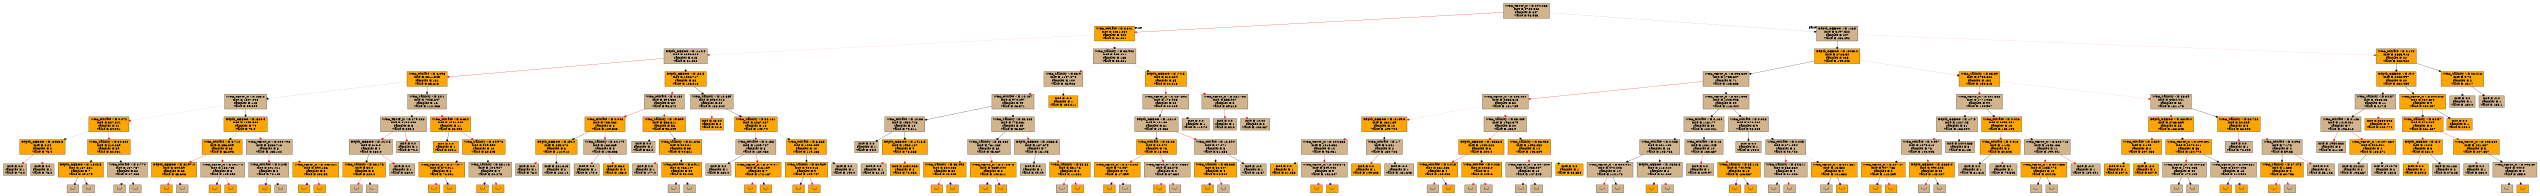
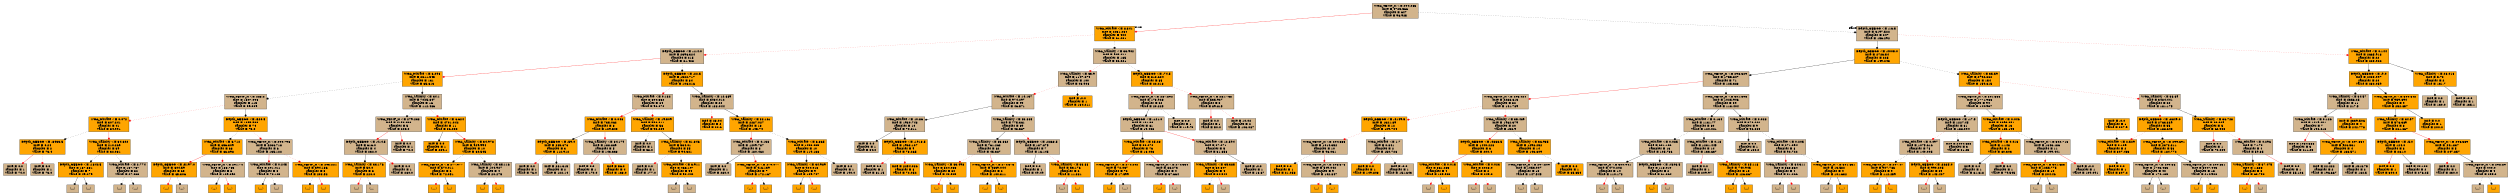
  digraph {
    node [fillcolor=tan shape=box style=filled]
    edge [arrowhead=diamond color=black style=dotted]
    n1 [label="WOA_TEMP_K <= 294.265\nmse = 4725.566\nsamples = 647\nvalue = 96.925"]
    n2 [fillcolor=orange label="WOA_Nitrate <= 8.341\nmse = 2251.254\nsamples = 400\nvalue = 61.231"]
    n3 [label="Depth_GEBCO <= -16.5\nmse = 3197.522\nsamples = 247\nvalue = 156.292"]
    n4 [label="Depth_GEBCO <= -114.0\nmse = 2396.324\nsamples = 215\nvalue = 81.428"]
    n5 [label="WOA_Salinity <= 33.902\nmse = 925.411\nsamples = 185\nvalue = 36.021"]
    n6 [fillcolor=orange label="Depth_GEBCO <= -4005.0\nmse = 2726.54\nsamples = 225\nvalue = 149.243"]
    n7 [fillcolor=orange label="WOA_Nitrate <= 0.144\nmse = 2665.918\nsamples = 22\nvalue = 223.922"]
    n8 [fillcolor=orange label="WOA_Nitrate <= 6.298\nmse = 2311.545\nsamples = 131\nvalue = 65.613"]
    n9 [fillcolor=orange label="Depth_GEBCO <= -22.5\nmse = 1522.717\nsamples = 84\nvalue = 106.216"]
    n10 [label="WOA_Salinity <= 33.9\nmse = 1147.674\nsamples = 100\nvalue = 48.908"]
    n11 [fillcolor=orange label="Depth_GEBCO <= -74.5\nmse = 318.684\nsamples = 85\nvalue = 22.213"]
    n12 [label="WOA_TEMP_K <= 288.2\nmse = 1307.098\nsamples = 115\nvalue = 59.089"]
    n13 [label="WOA_Salinity <= 34.1\nmse = 7025.847\nsamples = 16\nvalue = 112.486"]
    n14 [label="WOA_Nitrate <= 0.132\nmse = 694.332\nsamples = 64\nvalue = 96.872"]
    n15 [label="WOA_Salinity <= 12.689\nmse = 3034.012\nsamples = 20\nvalue = 138.044"]
    n16 [fillcolor=orange label="WOA_Nitrate <= 0.072\nmse = 307.241\nsamples = 41\nvalue = 34.991"]
    n17 [fillcolor=orange label="Depth_GEBCO <= -520.5\nmse = 1355.533\nsamples = 74\nvalue = 73.0"]
    n18 [label="WOA_TEMP_K <= 279.238\nmse = 4158.333\nsamples = 5\nvalue = 205.0"]
    n19 [fillcolor=orange label="WOA_Nitrate <= 6.624\nmse = 4701.042\nsamples = 11\nvalue = 86.053"]
    n20 [fillcolor=orange label="Depth_GEBCO <= -3433.5\nmse = 0.24\nsamples = 2\nvalue = 73.4"]
    n21 [fillcolor=orange label="WOA_Salinity <= 34.602\nmse = 210.269\nsamples = 39\nvalue = 32.081"]
    n22 [fillcolor=orange label="WOA_Nitrate <= 3.712\nmse = 656.309\nsamples = 68\nvalue = 66.898"]
    n23 [label="WOA_TEMP_K <= 290.796\nmse = 4236.718\nsamples = 6\nvalue = 135.122"]
    n24 [label="mse = 0.0\nsamples = 1\nvalue = 74.0"]
    n25 [label="mse = 0.0\nsamples = 1\nvalue = 73.0"]
    n26 [fillcolor=orange label="Depth_GEBCO <= -1842.5\nmse = 137.531\nsamples = 7\nvalue = 49.279"]
    n27 [label="WOA_Nitrate <= 2.774\nmse = 137.767\nsamples = 32\nvalue = 27.863"]
    n28 [label="(...)"]
    n29 [label="(...)"]
    n30 [label="(...)"]
    n31 [label="(...)"]
    n32 [fillcolor=orange label="Depth_GEBCO <= -5197.0\nmse = 604.59\nsamples = 65\nvalue = 65.306"]
    n33 [label="WOA_TEMP_K <= 291.74\nmse = 135.785\nsamples = 3\nvalue = 109.892"]
    n34 [label="WOA_Nitrate <= 0.245\nmse = 291.411\nsamples = 3\nvalue = 78.123"]
    n35 [fillcolor=orange label="WOA_TEMP_K <= 293.221\nmse = 394.186\nsamples = 3\nvalue = 203.52"]
    n36 [fillcolor=orange label="(...)"]
    n37 [label="(...)"]
    n38 [fillcolor=orange label="(...)"]
    n39 [fillcolor=orange label="(...)"]
    n40 [fillcolor=orange label="(...)"]
    n41 [label="(...)"]
    n42 [fillcolor=orange label="(...)"]
    n43 [fillcolor=orange label="(...)"]
    n44 [label="Depth_GEBCO <= -414.5\nmse = 616.0\nsamples = 4\nvalue = 232.0"]
    n45 [label="mse = 0.0\nsamples = 1\nvalue = 70.0"]
    n46 [fillcolor=orange label="mse = 0.0\nsamples = 1\nvalue = 239.1"]
    n47 [fillcolor=orange label="WOA_Salinity <= 34.978\nmse = 929.994\nsamples = 10\nvalue = 60.545"]
    n48 [fillcolor=orange label="WOA_Salinity <= 33.176\nmse = 50.0\nsamples = 3\nvalue = 220.0"]
    n49 [label="mse = 0.0\nsamples = 1\nvalue = 280.0"]
    n50 [label="(...)"]
    n51 [label="(...)"]
    n52 [fillcolor=orange label="WOA_TEMP_K <= 277.977\nmse = 570.011\nsamples = 6\nvalue = 72.051"]
    n53 [label="WOA_Salinity <= 35.116\nmse = 104.927\nsamples = 4\nvalue = 20.275"]
    n54 [fillcolor=orange label="(...)"]
    n55 [fillcolor=orange label="(...)"]
    n56 [fillcolor=orange label="(...)"]
    n57 [fillcolor=orange label="(...)"]
    n58 [fillcolor=orange label="WOA_Nitrate <= 0.048\nmse = 735.062\nsamples = 8\nvalue = 129.505"]
    n59 [fillcolor=orange label="WOA_Salinity <= 19.509\nmse = 556.811\nsamples = 56\nvalue = 93.209"]
    n60 [fillcolor=orange label="mse = 23.04\nsamples = 2\nvalue = 22.6"]
    n61 [fillcolor=orange label="WOA_Salinity <= 32.161\nmse = 2287.027\nsamples = 18\nvalue = 145.74"]
    n62 [fillcolor=orange label="Depth_GEBCO <= -59.0\nmse = 885.676\nsamples = 3\nvalue = 112.912"]
    n63 [label="WOA_Salinity <= 34.179\nmse = 188.889\nsamples = 5\nvalue = 143.333"]
    n64 [label="mse = 0.0\nsamples = 1\nvalue = 58.0"]
    n65 [fillcolor=orange label="WOA_Salinity <= 31.846\nmse = 534.01\nsamples = 55\nvalue = 94.321"]
    n66 [label="mse = 0.0\nsamples = 1\nvalue = 76.0"]
    n67 [label="mse = 681.315\nsamples = 2\nvalue = 122.14"]
    n68 [label="mse = 0.0\nsamples = 1\nvalue = 170.0"]
    n69 [fillcolor=orange label="mse = 56.0\nsamples = 4\nvalue = 138.0"]
    n70 [label="mse = 0.0\nsamples = 1\nvalue = 177.0"]
    n71 [fillcolor=orange label="WOA_Nitrate <= 6.911\nmse = 466.197\nsamples = 54\nvalue = 93.442"]
    n72 [label="(...)"]
    n73 [label="(...)"]
    n74 [label="WOA_Nitrate <= 0.138\nmse = 1209.787\nsamples = 8\nvalue = 180.462"]
    n75 [fillcolor=orange label="WOA_Nitrate <= 6.865\nmse = 1483.885\nsamples = 10\nvalue = 119.188"]
    n76 [label="mse = 0.0\nsamples = 1\nvalue = 280.0"]
    n77 [fillcolor=orange label="WOA_TEMP_K <= 279.077\nmse = 416.139\nsamples = 7\nvalue = 172.167"]
    n78 [fillcolor=orange label="WOA_Salinity <= 34.989\nmse = 924.018\nsamples = 9\nvalue = 109.747"]
    n79 [label="mse = 0.0\nsamples = 1\nvalue = 190.0"]
    n80 [fillcolor=orange label="(...)"]
    n81 [fillcolor=orange label="(...)"]
    n82 [fillcolor=orange label="(...)"]
    n83 [fillcolor=orange label="(...)"]
    n84 [label="WOA_Nitrate <= 14.137\nmse = 974.297\nsamples = 99\nvalue = 46.571"]
    n85 [fillcolor=orange label="mse = -0.0\nsamples = 1\nvalue = 134.211"]
    n86 [label="WOA_TEMP_K <= 287.892\nmse = 173.928\nsamples = 82\nvalue = 20.225"]
    n87 [label="WOA_TEMP_K <= 281.738\nmse = 535.927\nsamples = 3\nvalue = 89.815"]
    n88 [label="WOA_Nitrate <= 10.86\nmse = 1930.748\nsamples = 10\nvalue = 70.811"]
    n89 [label="WOA_Salinity <= 33.865\nmse = 775.361\nsamples = 89\nvalue = 43.587"]
    n90 [label="mse = 0.0\nsamples = 1\nvalue = 34.0"]
    n91 [fillcolor=orange label="Depth_GEBCO <= -1913.5\nmse = 1963.107\nsamples = 9\nvalue = 73.265"]
    n92 [label="WOA_Salinity <= 33.862\nmse = 761.263\nsamples = 82\nvalue = 45.387"]
    n93 [label="Depth_GEBCO <= -2868.5\nmse = 187.875\nsamples = 7\nvalue = 16.145"]
    n94 [label="mse = 0.0\nsamples = 1\nvalue = 81.15"]
    n95 [fillcolor=orange label="mse = 2254.086\nsamples = 8\nvalue = 72.052"]
    n96 [fillcolor=orange label="WOA_Salinity <= 33.498\nmse = 524.088\nsamples = 80\nvalue = 43.525"]
    n97 [fillcolor=orange label="WOA_TEMP_K <= 274.575\nmse = 4639.044\nsamples = 2\nvalue = 100.311"]
    n98 [label="mse = 0.0\nsamples = 1\nvalue = 49.49"]
    n99 [fillcolor=orange label="WOA_Salinity <= 33.88\nmse = 33.176\nsamples = 6\nvalue = 11.381"]
    n100 [fillcolor=orange label="(...)"]
    n101 [fillcolor=orange label="(...)"]
    n102 [fillcolor=orange label="(...)"]
    n103 [fillcolor=orange label="(...)"]
    n104 [label="(...)"]
    n105 [fillcolor=orange label="(...)"]
    n106 [label="Depth_GEBCO <= -121.0\nmse = 101.33\nsamples = 81\nvalue = 19.488"]
    n107 [label="mse = 0.0\nsamples = 1\nvalue = 119.73"]
    n108 [label="mse = 0.0\nsamples = 1\nvalue = 50.0"]
    n109 [label="mse = 10.02\nsamples = 2\nvalue = 103.087"]
    n110 [fillcolor=orange label="WOA_Nitrate <= 25.28\nmse = 88.272\nsamples = 76\nvalue = 18.408"]
    n111 [label="WOA_Nitrate <= 12.594\nmse = 87.271\nsamples = 5\nvalue = 31.658"]
    n112 [fillcolor=orange label="WOA_TEMP_K <= 274.292\nmse = 72.037\nsamples = 72\nvalue = 17.599"]
    n113 [label="WOA_TEMP_K <= 274.334\nmse = 88.273\nsamples = 4\nvalue = 37.664"]
    n114 [fillcolor=orange label="WOA_Salinity <= 35.385\nmse = 60.847\nsamples = 4\nvalue = 34.544"]
    n115 [label="mse = -0.0\nsamples = 1\nvalue = 18.67"]
    n116 [fillcolor=orange label="(...)"]
    n117 [label="(...)"]
    n118 [fillcolor=orange label="(...)"]
    n119 [label="(...)"]
    n120 [fillcolor=orange label="(...)"]
    n121 [label="(...)"]
    n122 [label="WOA_TEMP_K <= 298.529\nmse = 1755.307\nsamples = 71\nvalue = 125.383"]
    n123 [fillcolor=orange label="WOA_Salinity <= 35.59\nmse = 2792.862\nsamples = 154\nvalue = 159.815"]
    n124 [fillcolor=orange label="Depth_GEBCO <= -9.0\nmse = 2083.997\nsamples = 20\nvalue = 232.059"]
    n125 [fillcolor=orange label="WOA_Salinity <= 28.016\nmse = 5.78\nsamples = 2\nvalue = 131.7"]
    n126 [label="WOA_TEMP_K <= 296.424\nmse = 2288.613\nsamples = 32\nvalue = 141.789"]
    n127 [label="WOA_TEMP_K <= 301.595\nmse = 1025.906\nsamples = 39\nvalue = 113.404"]
    n128 [label="WOA_TEMP_K <= 301.533\nmse = 1771.966\nsamples = 94\nvalue = 144.937"]
    n129 [label="WOA_Salinity <= 36.69\nmse = 3484.441\nsamples = 60\nvalue = 181.175"]
    n130 [fillcolor=orange label="Depth_GEBCO <= -4149.5\nmse = 1321.89\nsamples = 12\nvalue = 109.704"]
    n131 [label="WOA_Salinity <= 35.489\nmse = 1962.379\nsamples = 20\nvalue = 158.9"]
    n132 [label="WOA_Nitrate <= 0.134\nmse = 1131.77\nsamples = 30\nvalue = 120.021"]
    n133 [label="WOA_Nitrate <= 0.028\nmse = 378.222\nsamples = 9\nvalue = 96.864"]
    n134 [label="WOA_TEMP_K <= 294.633\nmse = 1014.352\nsamples = 10\nvalue = 96.031"]
    n135 [label="WOA_Nitrate <= 1.7\nmse = 0.841\nsamples = 2\nvalue = 150.726"]
    n136 [fillcolor=orange label="Depth_GEBCO <= -4868.5\nmse = 1440.228\nsamples = 6\nvalue = 200.4"]
    n137 [fillcolor=orange label="WOA_Salinity <= 36.985\nmse = 1298.252\nsamples = 14\nvalue = 143.809"]
    n138 [fillcolor=orange label="mse = 0.0\nsamples = 1\nvalue = 21.053"]
    n139 [label="WOA_TEMP_K <= 295.375\nmse = 549.042\nsamples = 9\nvalue = 102.847"]
    n140 [fillcolor=orange label="mse = 0.0\nsamples = 1\nvalue = 149.808"]
    n141 [label="mse = -0.0\nsamples = 1\nvalue = 151.643"]
    n142 [fillcolor=orange label="(...)"]
    n143 [fillcolor=orange label="(...)"]
    n144 [fillcolor=orange label="WOA_Nitrate <= 0.015\nmse = 361.233\nsamples = 4\nvalue = 185.533"]
    n145 [fillcolor=orange label="WOA_Nitrate <= 0.023\nmse = 2025.0\nvalue = 2\nvalue = 245.0"]
    n146 [label="WOA_TEMP_K <= 297.809\nmse = 1053.007\nsamples = 13\nvalue = 147.545"]
    n147 [fillcolor=orange label="mse = 0.0\nsamples = 1\nvalue = 65.354"]
    n148 [label="(...)"]
    n149 [fillcolor=orange label="(...)"]
    n150 [label="(...)"]
    n151 [label="(...)"]
    n152 [label="(...)"]
    n153 [label="(...)"]
    n154 [label="WOA_Nitrate <= 0.085\nmse = 631.106\nsamples = 16\nvalue = 105.786"]
    n155 [label="WOA_Nitrate <= 0.18\nmse = 1231.445\nsamples = 14\nvalue = 133.637"]
    n156 [label="mse = 0.0\nsamples = 1\nvalue = 130.0"]
    n157 [label="WOA_Nitrate <= 0.205\nmse = 271.094\nsamples = 8\nvalue = 92.722"]
    n158 [label="WOA_TEMP_K <= 300.941\nmse = 470.208\nsamples = 14\nvalue = 110.178"]
    n159 [label="Depth_GEBCO <= -4806.5\nmse = 118.019\nsamples = 2\nvalue = 61.864"]
    n160 [label="mse = 0.0\nsamples = 1\nvalue = 209.97"]
    n161 [fillcolor=orange label="WOA_Salinity <= 35.118\nmse = 740.945\nsamples = 13\nvalue = 126.367"]
    n162 [label="(...)"]
    n163 [label="(...)"]
    n164 [fillcolor=orange label="(...)"]
    n165 [label="(...)"]
    n166 [fillcolor=orange label="(...)"]
    n167 [fillcolor=orange label="(...)"]
    n168 [label="WOA_Salinity <= 34.311\nmse = 368.864\nsamples = 4\nvalue = 81.266"]
    n169 [fillcolor=orange label="WOA_TEMP_K <= 301.631\nmse = 13.582\nsamples = 4\nvalue = 101.632"]
    n170 [label="(...)"]
    n171 [label="(...)"]
    n172 [label="(...)"]
    n173 [fillcolor=orange label="(...)"]
    n174 [label="Depth_GEBCO <= -17.5\nmse = 1227.45\nsamples = 81\nvalue = 138.094"]
    n175 [fillcolor=orange label="WOA_Nitrate <= 0.046\nmse = 3090.851\nsamples = 13\nvalue = 183.195"]
    n176 [fillcolor=orange label="Depth_GEBCO <= -3849.0\nmse = 2763.339\nsamples = 55\nvalue = 188.645"]
    n177 [fillcolor=orange label="WOA_Salinity <= 36.728\nmse = 30.029\nsamples = 5\nvalue = 62.903"]
    n178 [label="WOA_Nitrate <= 0.097\nmse = 1075.616\nsamples = 78\nvalue = 140.005"]
    n179 [label="mse = 2404.688\nsamples = 3\nvalue = 81.25"]
    n180 [fillcolor=orange label="WOA_Nitrate <= 0.016\nmse = 1.148\nsamples = 2\nvalue = 80.303"]
    n181 [label="WOA_TEMP_K <= 302.716\nmse = 1643.186\nsamples = 11\nvalue = 199.441"]
    n182 [fillcolor=orange label="WOA_TEMP_K <= 297.47\nmse = 907.786\nsamples = 9\nvalue = 112.259"]
    n183 [fillcolor=orange label="Depth_GEBCO <= -3685.0\nmse = 990.205\nsamples = 69\nvalue = 143.407"]
    n184 [fillcolor=orange label="(...)"]
    n185 [fillcolor=orange label="(...)"]
    n186 [label="(...)"]
    n187 [label="(...)"]
    n188 [label="mse = 0.0\nsamples = 1\nvalue = 81.818"]
    n189 [label="mse = 0.0\nsamples = 1\nvalue = 79.545"]
    n190 [fillcolor=orange label="WOA_TEMP_K <= 301.685\nmse = 1255.775\nsamples = 10\nvalue = 204.46"]
    n191 [label="mse = -0.0\nsamples = 1\nvalue = 109.091"]
    n192 [label="(...)"]
    n193 [label="(...)"]
    n194 [fillcolor=orange label="WOA_Nitrate <= 2.529\nmse = 0.109\nsamples = 2\nvalue = 307.433"]
    n195 [fillcolor=orange label="WOA_TEMP_K <= 299.691\nmse = 2378.311\nsamples = 53\nvalue = 184.772"]
    n196 [label="mse = 0.0\nsamples = 1\nvalue = 70.009"]
    n197 [label="WOA_Nitrate <= 0.296\nmse = 7.173\nsamples = 4\nvalue = 59.35"]
    n198 [fillcolor=orange label="mse = 0.0\nsamples = 1\nvalue = 307.2"]
    n199 [fillcolor=orange label="mse = -0.0\nsamples = 1\nvalue = 307.9"]
    n200 [label="WOA_TEMP_K <= 299.36\nmse = 1708.465\nsamples = 40\nvalue = 174.135"]
    n201 [label="WOA_TEMP_K <= 299.831\nmse = 3047.443\nsamples = 13\nvalue = 214.908"]
    n202 [label="(...)"]
    n203 [label="(...)"]
    n204 [fillcolor=orange label="(...)"]
    n205 [fillcolor=orange label="(...)"]
    n206 [fillcolor=orange label="WOA_Salinity <= 37.475\nmse = 1.633\nsamples = 3\nvalue = 60.758"]
    n207 [label="mse = 0.0\nsamples = 1\nvalue = 55.126"]
    n208 [fillcolor=orange label="(...)"]
    n209 [label="(...)"]
    n210 [label="WOA_Salinity <= 34.57\nmse = 2356.25\nsamples = 11\nvalue = 217.5"]
    n211 [fillcolor=orange label="WOA_TEMP_K <= 300.542\nmse = 959.694\nsamples = 9\nvalue = 252.857"]
    n212 [label="mse = 0.0\nsamples = 1\nvalue = 130.0"]
    n213 [label="mse = -0.0\nsamples = 1\nvalue = 135.1"]
    n214 [label="WOA_Nitrate <= 0.126\nmse = 1419.421\nsamples = 7\nvalue = 196.818"]
    n215 [fillcolor=orange label="mse = 2339.506\nsamples = 4\nvalue = 242.778"]
    n216 [fillcolor=orange label="WOA_Salinity <= 34.57\nmse = 576.389\nsamples = 8\nvalue = 261.667"]
    n217 [fillcolor=orange label="mse = 0.0\nsamples = 1\nvalue = 200.0"]
    n218 [label="mse = 1954.688\nsamples = 3\nvalue = 211.25"]
    n219 [fillcolor=orange label="WOA_TEMP_K <= 297.854\nmse = 926.531\nsamples = 4\nvalue = 188.571"]
    n220 [label="mse = 22.222\nsamples = 2\nvalue = 196.667"]
    n221 [label="mse = 1518.75\nsamples = 2\nvalue = 182.5"]
    n222 [fillcolor=orange label="Depth_GEBCO <= -5.0\nmse = 124.0\nsamples = 3\nvalue = 281.0"]
    n223 [fillcolor=orange label="WOA_TEMP_K <= 296.589\nmse = 441.837\nsamples = 5\nvalue = 247.857"]
    n224 [fillcolor=orange label="mse = 0.0\nsamples = 1\nvalue = 300.0"]
    n225 [label="mse = 42.188\nsamples = 2\nvalue = 276.25"]
    n226 [label="mse = 0.0\nsamples = 1\nvalue = 230.0"]
    n227 [label="WOA_TEMP_K <= 298.89\nmse = 440.0\nsamples = 4\nvalue = 255.0"]
    n228 [label="(...)"]
    n229 [fillcolor=orange label="(...)"]
    n1 -> n2 [color=red headlabel=True labelangle=45 labeldistance=2.5 style=solid]
    n1 -> n3 [headlabel=False labelangle=-45 labeldistance=2.5]
    n2 -> n4 [color=red]
    n2 -> n5 [arrowhead=dot]
    n3 -> n6 [arrowhead=dot style=solid]
    n3 -> n7 [color=red]
    n4 -> n8 [color=red style=solid]
    n4 -> n9 [arrowhead=dot]
    n5 -> n10 [arrowhead=dot color=red]
    n5 -> n11
    n6 -> n122 [style=solid]
    n6 -> n123 [arrowhead=dot]
    n7 -> n124 [arrowhead=dot style=solid]
    n7 -> n125 [style=solid]
    n8 -> n12 [arrowhead=dot]
    n8 -> n13 [style=solid]
    n9 -> n14 [color=red]
    n9 -> n15 [arrowhead=dot style=solid]
    n10 -> n84 [arrowhead=dot color=red]
    n10 -> n85
    n11 -> n86 [color=red style=solid]
    n11 -> n87 [color=red]
    n12 -> n16 [arrowhead=dot color=red]
    n12 -> n17 [style=solid]
    n13 -> n18 [arrowhead=dot]
    n13 -> n19 [arrowhead=dot color=red]
    n14 -> n58 [color=red style=solid]
    n14 -> n59 [color=red]
    n15 -> n60 [color=red]
    n15 -> n61 [style=solid]
    n16 -> n20
    n16 -> n21 [arrowhead=dot color=red style=solid]
    n17 -> n22 [arrowhead=dot]
    n17 -> n23 [color=red]
    n18 -> n44 [color=red style=solid]
    n18 -> n45 [arrowhead=dot color=red style=solid]
    n19 -> n46 [arrowhead=dot style=solid]
    n19 -> n47 [arrowhead=dot color=red style=solid]
    n20 -> n24 [color=red style=solid]
    n20 -> n25 [arrowhead=dot color=red]
    n21 -> n26
    n21 -> n27 [arrowhead=dot]
    n22 -> n32 [arrowhead=dot color=red style=solid]
    n22 -> n33 [color=red]
    n23 -> n34 [arrowhead=dot color=red style=solid]
    n23 -> n35 [color=red]
    n26 -> n28 [arrowhead=dot style=solid]
    n26 -> n29 [style=solid]
    n27 -> n30 [arrowhead=dot]
    n27 -> n31
    n32 -> n36 [arrowhead=dot color=red style=solid]
    n32 -> n37 [arrowhead=dot]
    n33 -> n38 [style=solid]
    n33 -> n39 [arrowhead=dot color=red style=solid]
    n34 -> n40 [arrowhead=dot style=solid]
    n34 -> n41 [arrowhead=dot]
    n35 -> n42 [arrowhead=dot]
    n35 -> n43 [arrowhead=dot color=red style=solid]
    n44 -> n48 [arrowhead=dot style=solid]
    n44 -> n49 [arrowhead=dot color=red style=solid]
    n47 -> n52
    n47 -> n53 [arrowhead=dot]
    n48 -> n50 [color=red style=solid]
    n48 -> n51
    n52 -> n54 [arrowhead=dot color=red]
    n52 -> n55 [style=solid]
    n53 -> n56
    n53 -> n57 [color=red]
    n58 -> n62 [style=solid]
    n58 -> n63 [color=red style=solid]
    n59 -> n64 [arrowhead=dot]
    n59 -> n65 [arrowhead=dot style=solid]
    n61 -> n74 [arrowhead=dot color=red style=solid]
    n61 -> n75
    n62 -> n66 [color=red]
    n62 -> n67 [style=solid]
    n63 -> n68 [arrowhead=dot color=red style=solid]
    n63 -> n69 [arrowhead=dot color=red style=solid]
    n65 -> n70 [color=red]
    n65 -> n71
    n71 -> n72
    n71 -> n73
    n74 -> n76 [style=solid]
    n74 -> n77 [arrowhead=dot color=red style=solid]
    n75 -> n78 [style=solid]
    n75 -> n79
    n77 -> n80 [color=red]
    n77 -> n81
    n78 -> n82 [style=solid]
    n78 -> n83 [color=red style=solid]
    n84 -> n88 [style=solid]
    n84 -> n89 [arrowhead=dot]
    n86 -> n106 [style=solid]
    n86 -> n107 [arrowhead=dot]
    n87 -> n108 [color=red style=solid]
    n87 -> n109 [arrowhead=dot color=red]
    n88 -> n90 [arrowhead=dot style=solid]
    n88 -> n91 [arrowhead=dot style=solid]
    n89 -> n92 [arrowhead=dot style=solid]
    n89 -> n93 [color=red]
    n91 -> n94 [color=red]
    n91 -> n95 [color=red]
    n92 -> n96 [arrowhead=dot color=red]
    n92 -> n97 [arrowhead=dot color=red style=solid]
    n93 -> n98 [style=solid]
    n93 -> n99 [color=red]
    n96 -> n100 [arrowhead=dot color=red style=solid]
    n96 -> n101
    n97 -> n102
    n97 -> n103 [arrowhead=dot style=solid]
    n99 -> n104 [arrowhead=dot color=red style=solid]
    n99 -> n105 [color=red]
    n106 -> n110 [arrowhead=dot style=solid]
    n106 -> n111 [color=red style=solid]
    n110 -> n112 [color=red style=solid]
    n110 -> n113 [color=red style=solid]
    n111 -> n114
    n111 -> n115 [style=solid]
    n112 -> n116
    n112 -> n117 [arrowhead=dot]
    n113 -> n118 [arrowhead=dot color=red]
    n113 -> n119 [arrowhead=dot color=red]
    n114 -> n120 [arrowhead=dot]
    n114 -> n121 [color=red style=solid]
    n122 -> n126 [color=red style=solid]
    n122 -> n127 [arrowhead=dot]
    n123 -> n128 [arrowhead=dot color=red style=solid]
    n123 -> n129 [color=red]
    n124 -> n210 [arrowhead=dot]
    n124 -> n211 [style=solid]
    n125 -> n212 [arrowhead=dot]
-   n125 -> n213 [arrowhead=dot style=solid]
+   n125 -> n213 [style=solid]
    n126 -> n130 [color=red]
    n126 -> n131 [arrowhead=dot color=red]
    n127 -> n132 [arrowhead=dot style=solid]
    n127 -> n133 [style=solid]
    n128 -> n174 [arrowhead=dot]
    n128 -> n175 [arrowhead=dot style=solid]
    n129 -> n176 [arrowhead=dot color=red]
    n129 -> n177 [arrowhead=dot style=solid]
    n130 -> n134 [arrowhead=dot color=red]
    n130 -> n135
    n131 -> n136 [arrowhead=dot color=red style=solid]
    n131 -> n137
    n132 -> n154 [arrowhead=dot]
    n132 -> n155
    n133 -> n156 [style=solid]
    n133 -> n157
    n134 -> n138
    n134 -> n139 [color=red style=solid]
    n135 -> n140 [color=red style=solid]
    n135 -> n141 [arrowhead=dot]
    n136 -> n144 [color=red style=solid]
    n136 -> n145 [arrowhead=dot]
    n137 -> n146 [color=red]
    n137 -> n147 [arrowhead=dot]
    n139 -> n142 [arrowhead=dot color=red]
    n139 -> n143 [arrowhead=dot]
    n144 -> n148 [color=red]
    n144 -> n149 [style=solid]
    n145 -> n150 [arrowhead=dot color=red]
    n145 -> n151 [arrowhead=dot color=red]
    n146 -> n152 [arrowhead=dot]
    n146 -> n153 [arrowhead=dot]
    n154 -> n158 [style=solid]
    n154 -> n159
    n155 -> n160 [color=red style=solid]
    n155 -> n161 [arrowhead=dot color=red]
    n157 -> n168 [color=red style=solid]
    n157 -> n169 [arrowhead=dot]
    n158 -> n162 [color=red style=solid]
    n158 -> n163 [style=solid]
    n159 -> n164
    n159 -> n165 [arrowhead=dot color=red]
    n161 -> n166 [arrowhead=dot style=solid]
    n161 -> n167 [style=solid]
    n168 -> n170
    n168 -> n171 [color=red]
    n169 -> n172 [style=solid]
    n169 -> n173 [arrowhead=dot style=solid]
    n174 -> n178 [color=red]
    n174 -> n179 [arrowhead=dot]
    n175 -> n180 [arrowhead=dot color=red style=solid]
    n175 -> n181 [arrowhead=dot]
    n176 -> n194 [arrowhead=dot color=red]
    n176 -> n195 [arrowhead=dot]
    n177 -> n196 [arrowhead=dot color=red style=solid]
    n177 -> n197 [arrowhead=dot color=red]
    n178 -> n182 [arrowhead=dot]
    n178 -> n183 [color=red]
    n180 -> n188 [arrowhead=dot style=solid]
    n180 -> n189 [arrowhead=dot color=red]
    n181 -> n190 [color=red]
    n181 -> n191 [color=red style=solid]
    n182 -> n184 [arrowhead=dot style=solid]
    n182 -> n185 [arrowhead=dot color=red style=solid]
    n183 -> n186 [arrowhead=dot color=red style=solid]
    n183 -> n187 [style=solid]
    n190 -> n192 [style=solid]
    n190 -> n193 [style=solid]
    n194 -> n198 [arrowhead=dot]
-   n194 -> n199 [arrowhead=dot]
+   n199 -> n194 [arrowhead=dot]
    n195 -> n200 [color=red style=solid]
    n195 -> n201 [style=solid]
    n197 -> n206 [style=solid]
    n197 -> n207 [arrowhead=dot color=red style=solid]
    n200 -> n202 [style=solid]
    n200 -> n203 [style=solid]
    n201 -> n204 [style=solid]
    n201 -> n205 [arrowhead=dot]
    n206 -> n208 [arrowhead=dot color=red style=solid]
    n206 -> n209 [color=red]
    n210 -> n214 [arrowhead=dot style=solid]
    n210 -> n215 [arrowhead=dot color=red]
    n211 -> n216 [arrowhead=dot style=solid]
    n211 -> n217 [style=solid]
    n214 -> n218 [color=red style=solid]
    n214 -> n219 [arrowhead=dot color=red style=solid]
    n216 -> n222 [arrowhead=dot color=red]
    n216 -> n223 [color=red style=solid]
    n219 -> n220 [arrowhead=dot style=solid]
    n219 -> n221 [arrowhead=dot]
    n222 -> n224 [color=red style=solid]
    n222 -> n225 [arrowhead=dot style=solid]
    n223 -> n226 [arrowhead=dot color=red]
    n223 -> n227 [style=solid]
    n227 -> n228 [arrowhead=dot]
    n227 -> n229
  }
